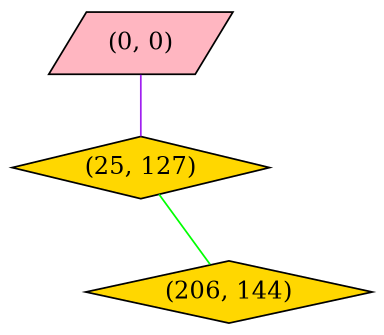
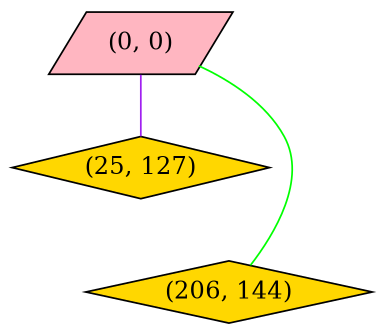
  graph {
    node [fillcolor=gold shape=diamond style=filled]
    "(0, 0)" [fillcolor=lightpink shape=parallelogram]
    n2 [label="(25, 127)"]
    "(206, 144)"
    "(0, 0)" -- n2 [color=purple weight=4]
-   n2 -- "(206, 144)" [color=green weight=2]
+   "(0, 0)" -- "(206, 144)" [color=green weight=2]
  }
